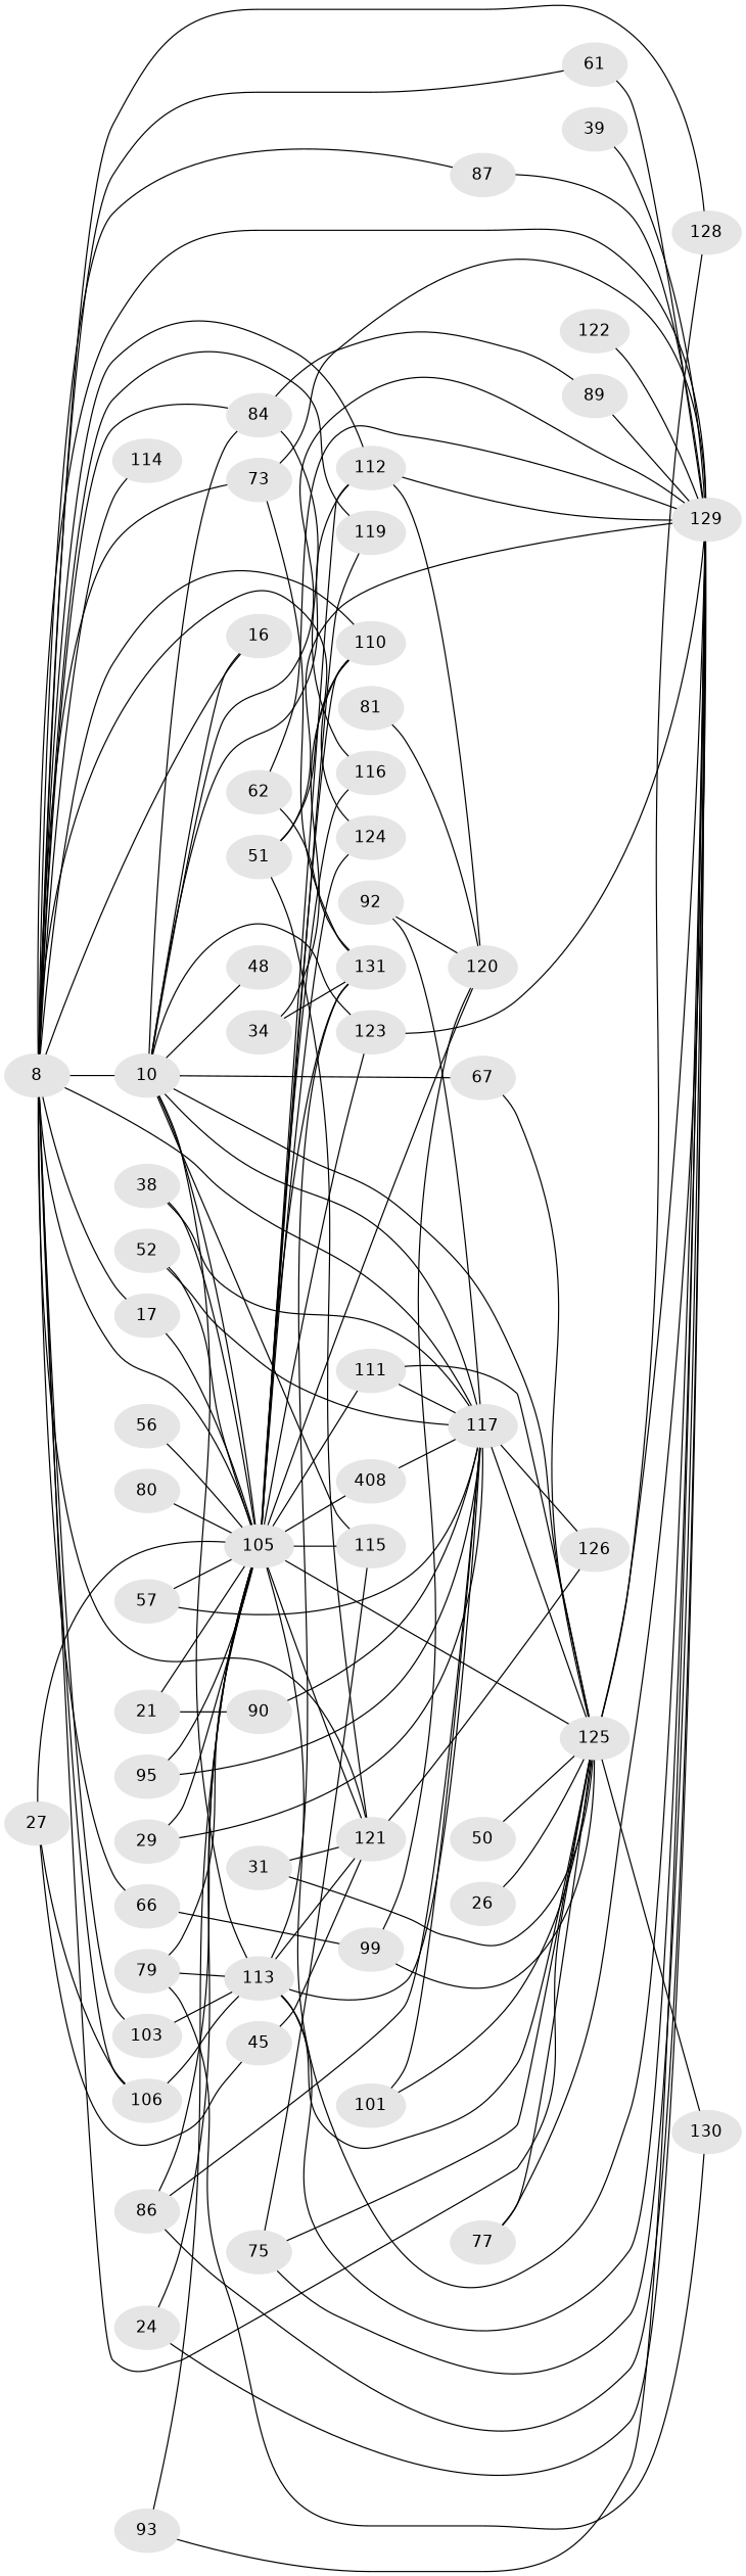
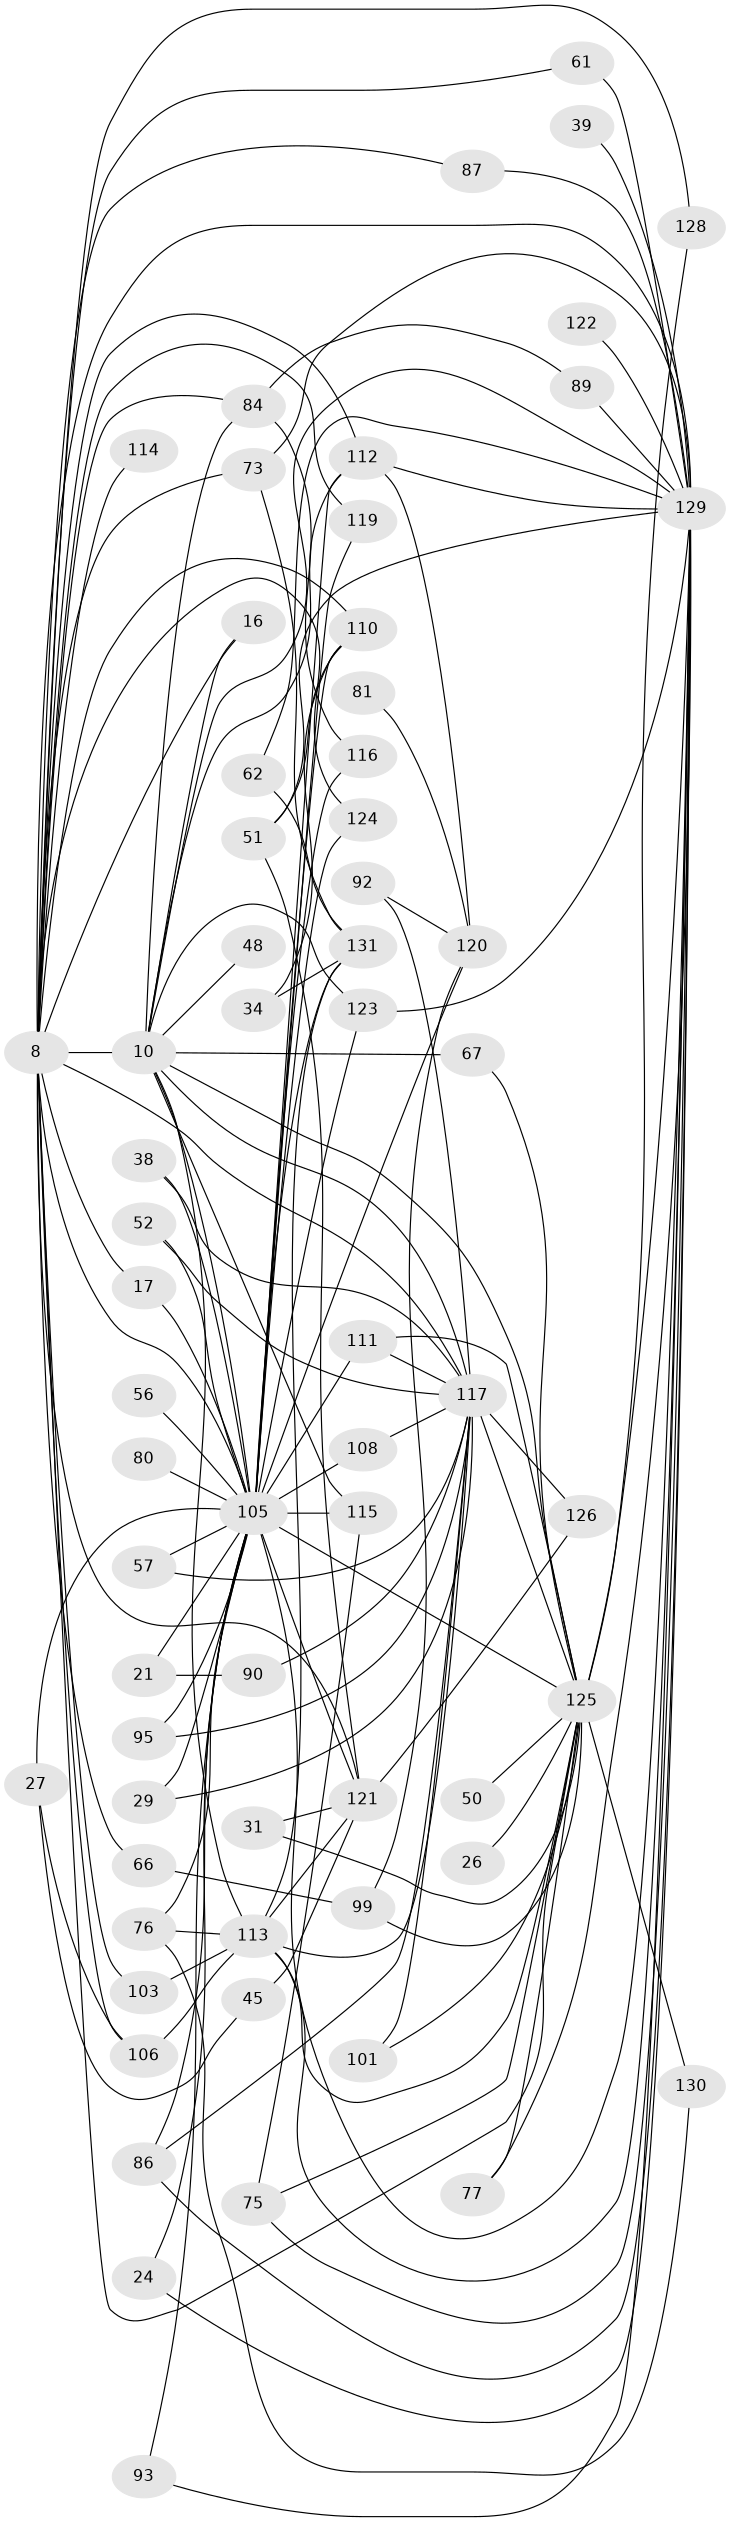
  graph {
    fontname="DejaVu Sans"
    rankdir=LR
    node [color=gray90 fontname="DejaVu Sans" style=filled]
    edge [fontname="DejaVu Sans"]
    8 [super="+6"]
    10 [super="+3"]
    16
    17
    61
    66
    73 [super="+13"]
    84 [super="+55"]
    87
    103
    105 [super="+60+65+100+9"]
    106 [super="+49"]
    110 [super="+25"]
    112 [super="+11+35+40+43+78"]
    114
    117 [super="+44+83"]
    119
    121 [super="+74+118"]
    124
    125 [super="+72"]
    128
    129 [super="+127+7"]
    48
    67
    113 [super="+98+91+109+37"]
    115 [super="+96"]
    123 [super="+54+68"]
    99 [super="+69"]
    131 [super="+53+30"]
    89
    116
    120 [super="+63"]
-   108 [label=408]
+   108
    111 [super="+46+107"]
    126
    130
    21
    90
    24
    26
    27
    45
    29
    31
    n45 [label=34]
    38
    39
    50
    51 [super="+32"]
    52
    56
    57
    62
    75 [super="+64"]
    77
-   79
+   79 [label=76]
    80
    81
    86 [super="+70"]
    92
    93
    95
    101
    122
    8 -- 10 [weight=4]
    8 -- 16
    8 -- 17
    8 -- 61
    8 -- 66 [weight=2]
    8 -- 73 [weight=2]
    8 -- 84
    8 -- 87
    8 -- 103
    8 -- 105 [weight=4]
    8 -- 106
    8 -- 110 [weight=2]
    8 -- 112 [weight=5]
    8 -- 114
    8 -- 117 [weight=5]
    8 -- 119
    8 -- 121 [weight=2]
    8 -- 124
    8 -- 125 [weight=5]
    8 -- 128
    8 -- 129 [weight=5]
    10 -- 16
    10 -- 84 [weight=2]
    10 -- 105 [weight=5]
    10 -- 112 [weight=2]
    10 -- 117 [weight=3]
    10 -- 125 [weight=4]
    10 -- 129 [weight=5]
    10 -- 48 [weight=2]
    10 -- 67
    10 -- 113 [weight=2]
    10 -- 115
    10 -- 123
    17 -- 105
    61 -- 129
    66 -- 99
    73 -- 129
    73 -- 131
    84 -- 89
    84 -- 116
    87 -- 129
    103 -- 113
    105 -- 110 [weight=3]
    105 -- 112
    105 -- 119
    105 -- 121 [weight=5]
    105 -- 124
    105 -- 125 [weight=11]
    105 -- 129 [weight=4]
    105 -- 115 [weight=3]
    105 -- 123 [weight=2]
    105 -- 131 [weight=2]
    105 -- 116
    105 -- 120 [weight=3]
    105 -- 108
    105 -- 111
    106 -- 113
    112 -- 129
    112 -- 120
    117 -- 125
    117 -- 126
    121 -- 126
    125 -- 128
    125 -- 129 [weight=5]
    125 -- 130
    67 -- 125
    113 -- 117
    113 -- 121 [weight=2]
    113 -- 125 [weight=2]
    113 -- 129 [weight=2]
    113 -- 131 [weight=2]
    123 -- 129
    99 -- 125
    99 -- 120
    89 -- 129
    108 -- 117
    111 -- 117
    111 -- 125
    21 -- 105 [weight=2]
    21 -- 90
    90 -- 117
    24 -- 105
    24 -- 129
    26 -- 125 [weight=2]
    27 -- 105 [weight=2]
    27 -- 106
    27 -- 45
    45 -- 121
    29 -- 105
    29 -- 117
    31 -- 121
    31 -- 125
    n45 -- 110
    n45 -- 131
    38 -- 105
    38 -- 117
    39 -- 129 [weight=2]
    50 -- 125 [weight=2]
    51 -- 110
    51 -- 121
    51 -- 129
    52 -- 105
    52 -- 117
    56 -- 105 [weight=2]
    57 -- 105
    57 -- 117
    62 -- 129
    62 -- 131
    75 -- 125
    75 -- 129
    75 -- 115
    77 -- 125
    77 -- 129
    79 -- 105 [weight=2]
    79 -- 113
    79 -- 130
    80 -- 105 [weight=2]
    81 -- 120
    86 -- 105
    86 -- 117
    86 -- 129
    92 -- 117
    92 -- 120
    93 -- 105
    93 -- 129
    95 -- 105
    95 -- 117
    101 -- 117
    101 -- 125
    122 -- 129 [weight=2]
  }
